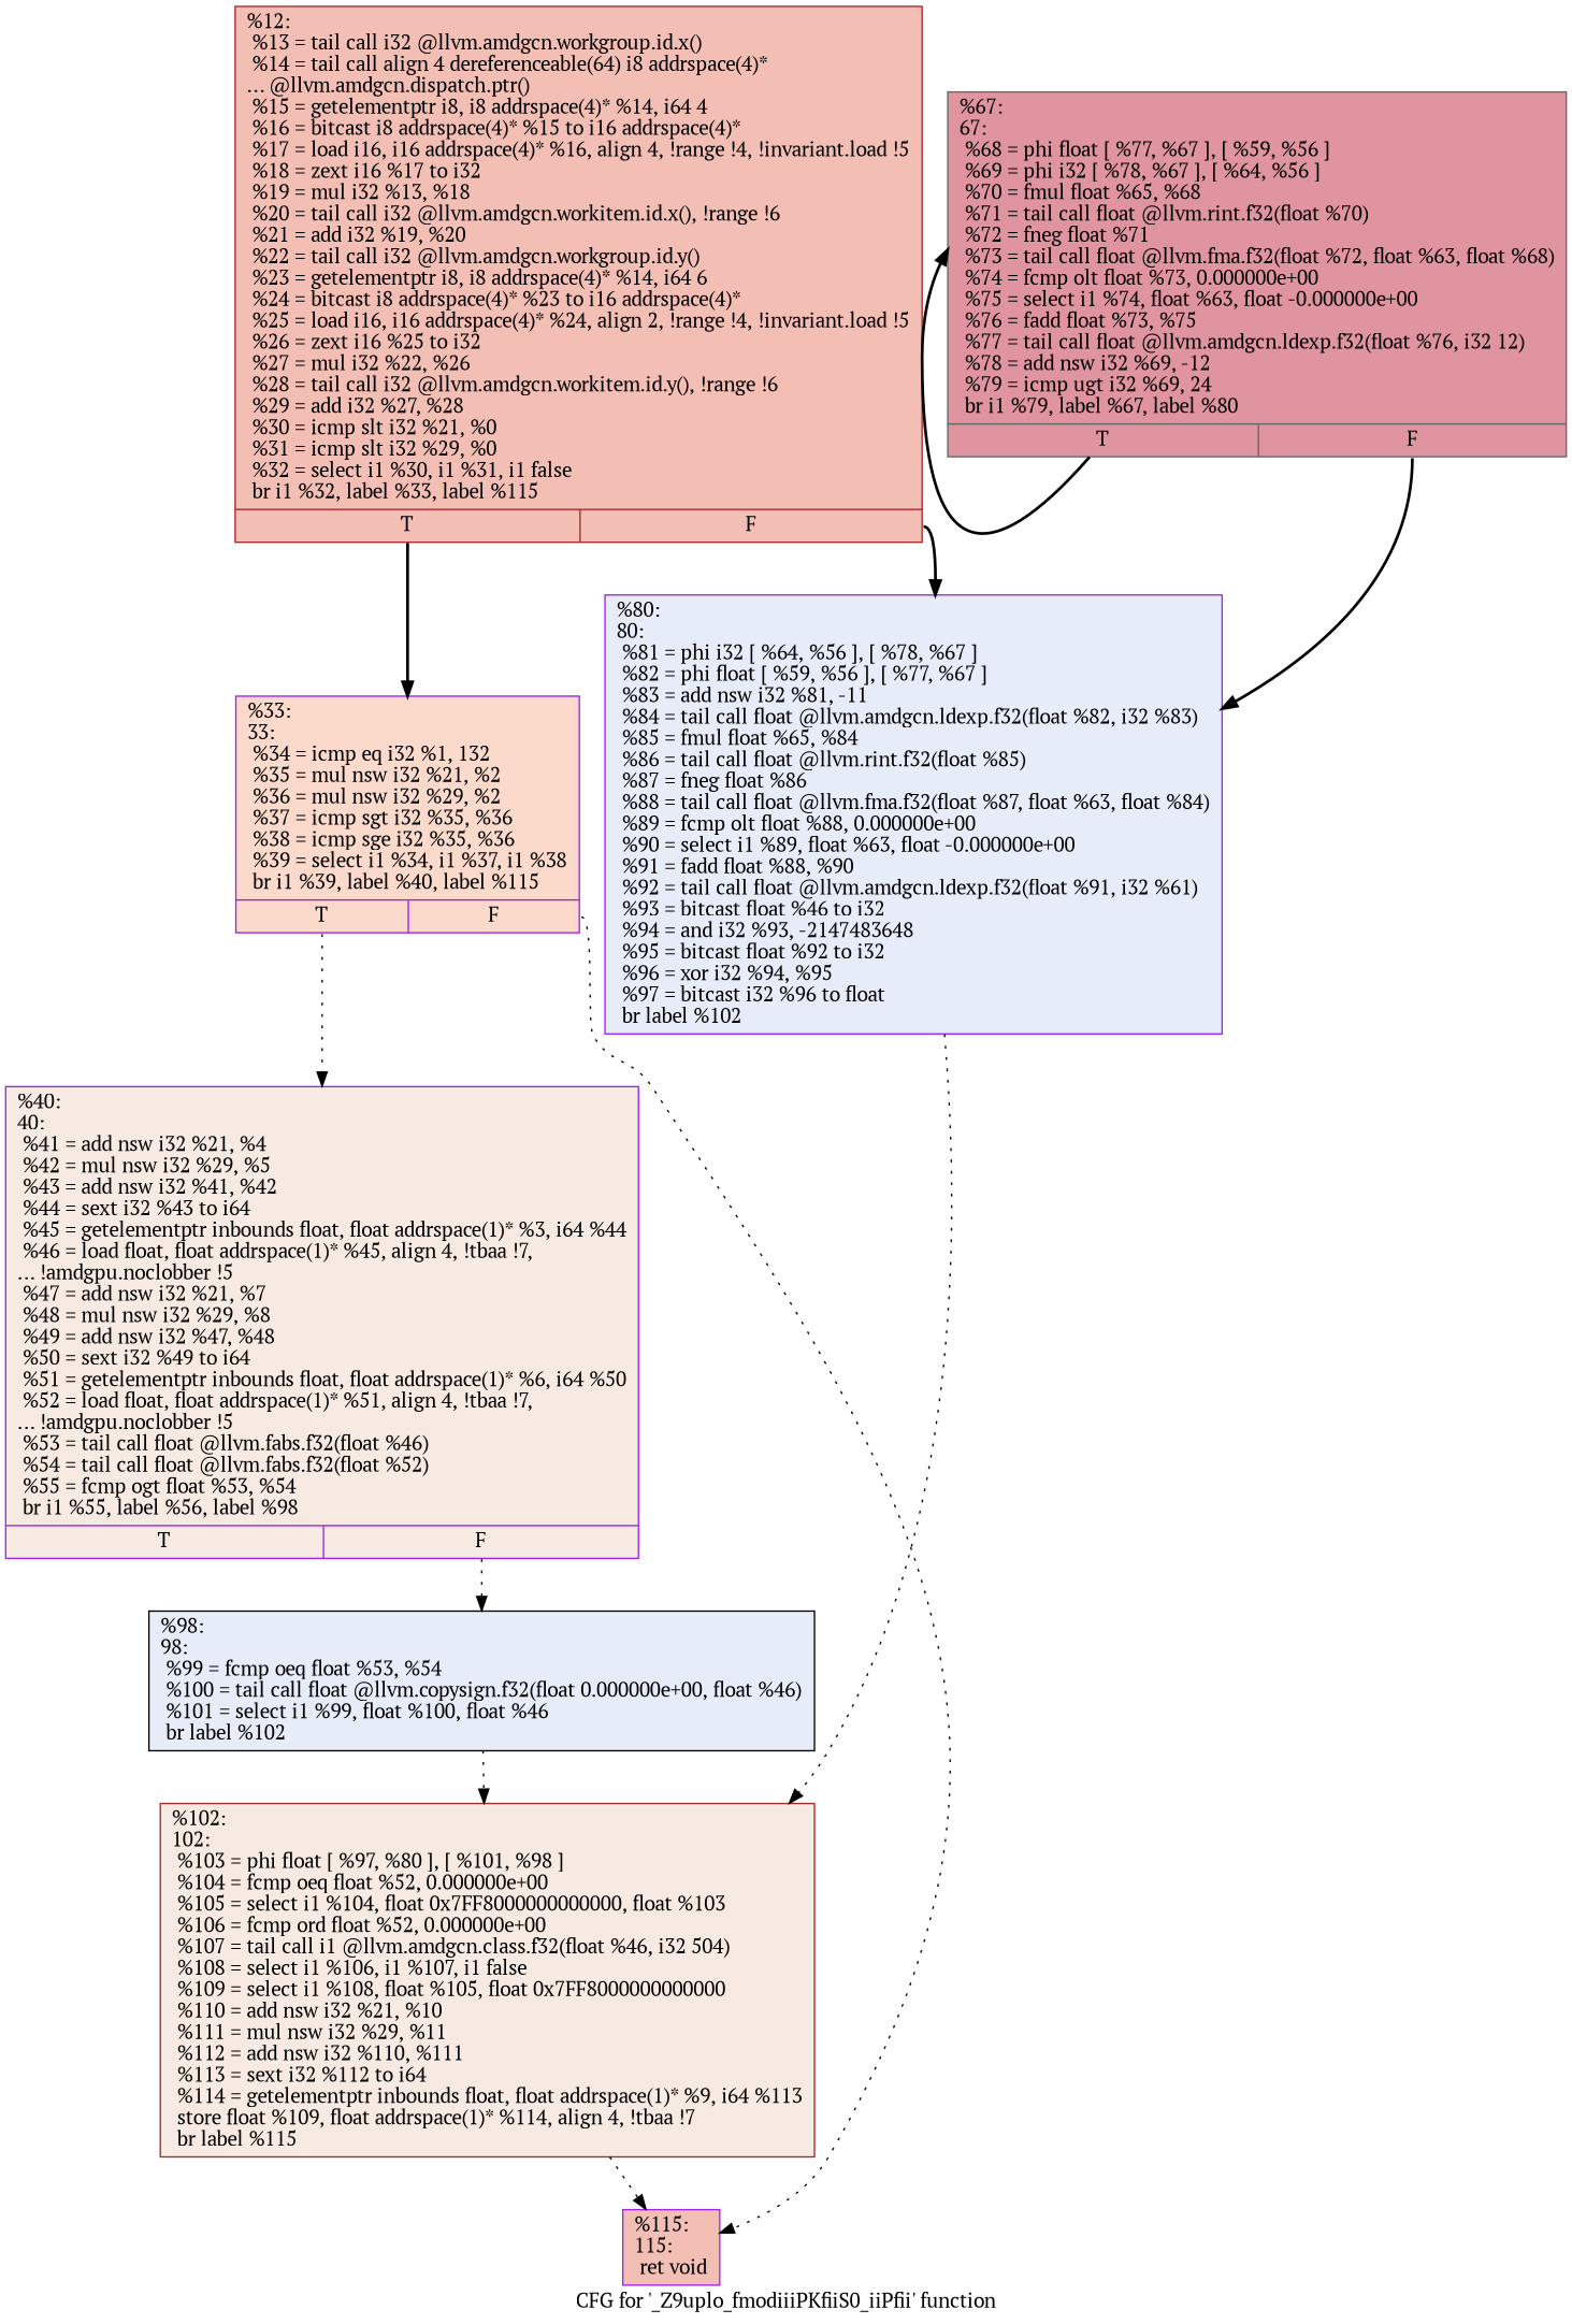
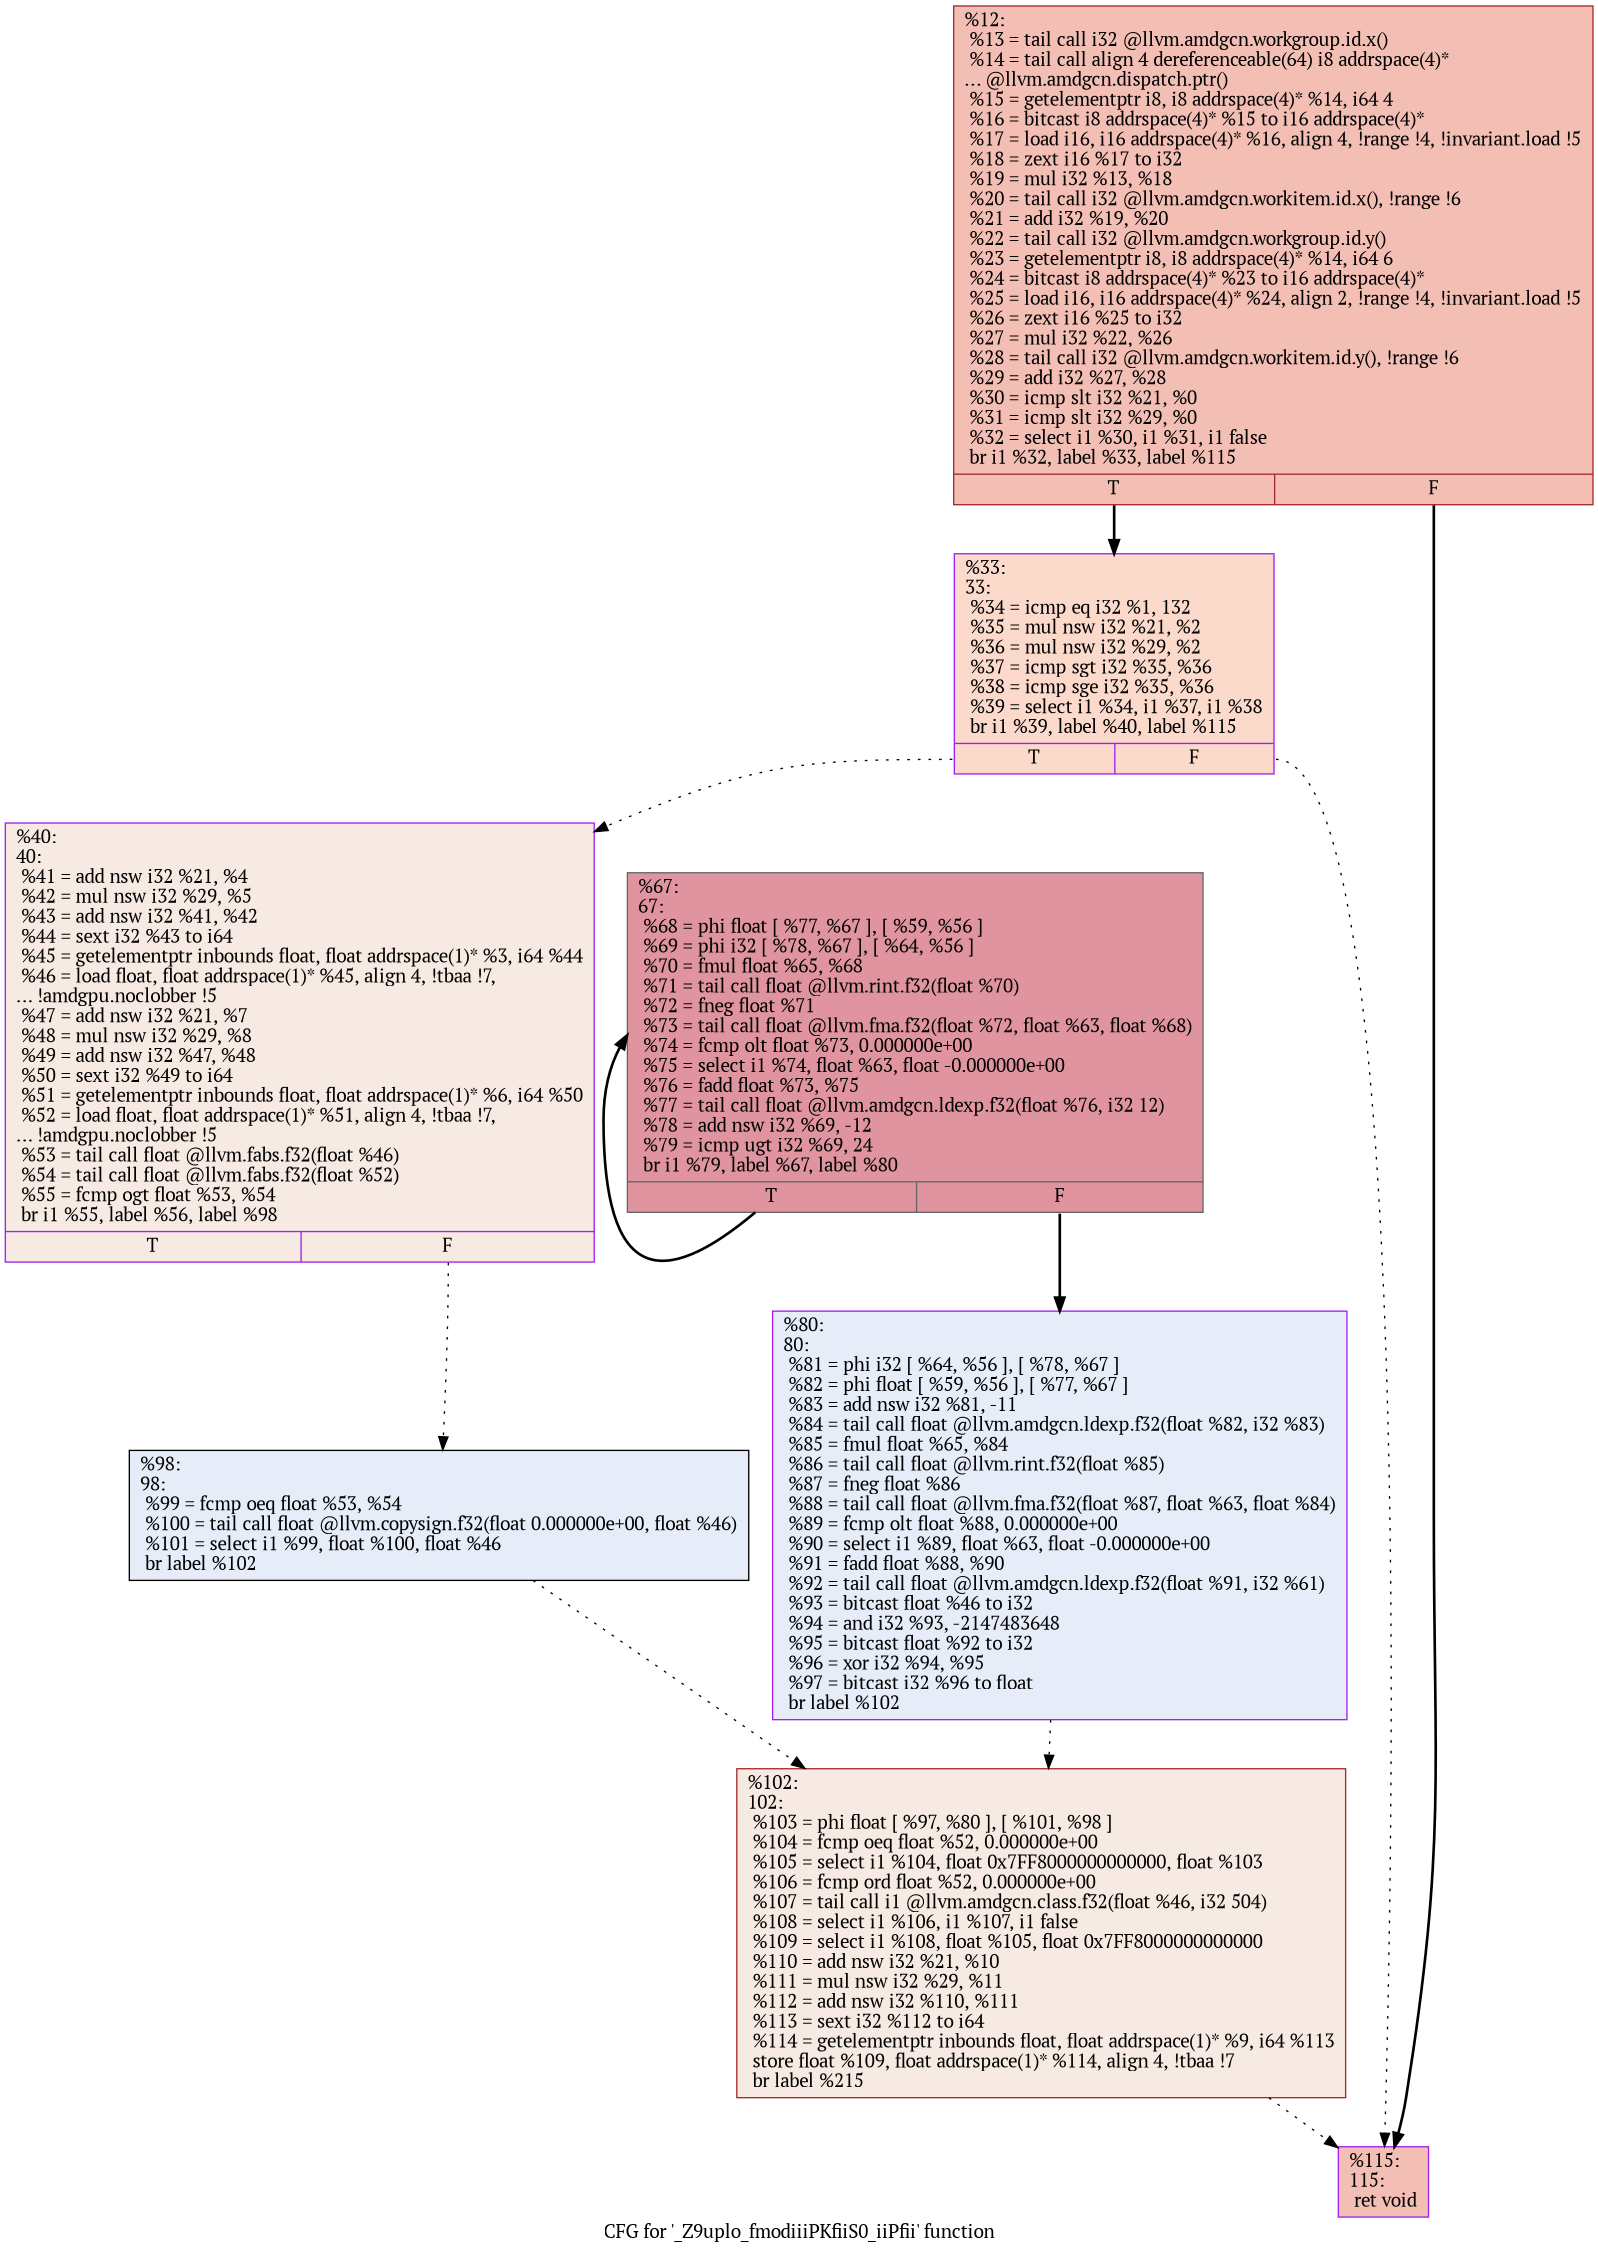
  digraph {
    fontname="PT Serif"
    label="CFG for '_Z9uplo_fmodiiiPKfiiS0_iiPfii' function"
    node [color=purple fillcolor="#e36c5570" fontname="PT Serif" shape=record style=filled]
    edge [fontname="PT Serif" style=dotted tailport=s0]
    n1 [color=brown label="{%12:\l  %13 = tail call i32 @llvm.amdgcn.workgroup.id.x()\l  %14 = tail call align 4 dereferenceable(64) i8 addrspace(4)*\l... @llvm.amdgcn.dispatch.ptr()\l  %15 = getelementptr i8, i8 addrspace(4)* %14, i64 4\l  %16 = bitcast i8 addrspace(4)* %15 to i16 addrspace(4)*\l  %17 = load i16, i16 addrspace(4)* %16, align 4, !range !4, !invariant.load !5\l  %18 = zext i16 %17 to i32\l  %19 = mul i32 %13, %18\l  %20 = tail call i32 @llvm.amdgcn.workitem.id.x(), !range !6\l  %21 = add i32 %19, %20\l  %22 = tail call i32 @llvm.amdgcn.workgroup.id.y()\l  %23 = getelementptr i8, i8 addrspace(4)* %14, i64 6\l  %24 = bitcast i8 addrspace(4)* %23 to i16 addrspace(4)*\l  %25 = load i16, i16 addrspace(4)* %24, align 2, !range !4, !invariant.load !5\l  %26 = zext i16 %25 to i32\l  %27 = mul i32 %22, %26\l  %28 = tail call i32 @llvm.amdgcn.workitem.id.y(), !range !6\l  %29 = add i32 %27, %28\l  %30 = icmp slt i32 %21, %0\l  %31 = icmp slt i32 %29, %0\l  %32 = select i1 %30, i1 %31, i1 false\l  br i1 %32, label %33, label %115\l|{<s0>T|<s1>F}}"]
    n2 [fillcolor="#f7a88970" label="{%33:\l33:                                               \l  %34 = icmp eq i32 %1, 132\l  %35 = mul nsw i32 %21, %2\l  %36 = mul nsw i32 %29, %2\l  %37 = icmp sgt i32 %35, %36\l  %38 = icmp sge i32 %35, %36\l  %39 = select i1 %34, i1 %37, i1 %38\l  br i1 %39, label %40, label %115\l|{<s0>T|<s1>F}}"]
    n3 [label="{%115:\l115:                                              \l  ret void\l}"]
    n4 [fillcolor="#eed0c070" label="{%40:\l40:                                               \l  %41 = add nsw i32 %21, %4\l  %42 = mul nsw i32 %29, %5\l  %43 = add nsw i32 %41, %42\l  %44 = sext i32 %43 to i64\l  %45 = getelementptr inbounds float, float addrspace(1)* %3, i64 %44\l  %46 = load float, float addrspace(1)* %45, align 4, !tbaa !7,\l... !amdgpu.noclobber !5\l  %47 = add nsw i32 %21, %7\l  %48 = mul nsw i32 %29, %8\l  %49 = add nsw i32 %47, %48\l  %50 = sext i32 %49 to i64\l  %51 = getelementptr inbounds float, float addrspace(1)* %6, i64 %50\l  %52 = load float, float addrspace(1)* %51, align 4, !tbaa !7,\l... !amdgpu.noclobber !5\l  %53 = tail call float @llvm.fabs.f32(float %46)\l  %54 = tail call float @llvm.fabs.f32(float %52)\l  %55 = fcmp ogt float %53, %54\l  br i1 %55, label %56, label %98\l|{<s0>T|<s1>F}}"]
    n5 [color=black fillcolor="#c7d7f070" label="{%98:\l98:                                               \l  %99 = fcmp oeq float %53, %54\l  %100 = tail call float @llvm.copysign.f32(float 0.000000e+00, float %46)\l  %101 = select i1 %99, float %100, float %46\l  br label %102\l}"]
-   n6 [color=brown fillcolor="#eed0c070" label="{%102:\l102:                                              \l  %103 = phi float [ %97, %80 ], [ %101, %98 ]\l  %104 = fcmp oeq float %52, 0.000000e+00\l  %105 = select i1 %104, float 0x7FF8000000000000, float %103\l  %106 = fcmp ord float %52, 0.000000e+00\l  %107 = tail call i1 @llvm.amdgcn.class.f32(float %46, i32 504)\l  %108 = select i1 %106, i1 %107, i1 false\l  %109 = select i1 %108, float %105, float 0x7FF8000000000000\l  %110 = add nsw i32 %21, %10\l  %111 = mul nsw i32 %29, %11\l  %112 = add nsw i32 %110, %111\l  %113 = sext i32 %112 to i64\l  %114 = getelementptr inbounds float, float addrspace(1)* %9, i64 %113\l  store float %109, float addrspace(1)* %114, align 4, !tbaa !7\l  br label %115\l}"]
+   n6 [color=brown fillcolor="#eed0c070" label="{%102:\l102:                                              \l  %103 = phi float [ %97, %80 ], [ %101, %98 ]\l  %104 = fcmp oeq float %52, 0.000000e+00\l  %105 = select i1 %104, float 0x7FF8000000000000, float %103\l  %106 = fcmp ord float %52, 0.000000e+00\l  %107 = tail call i1 @llvm.amdgcn.class.f32(float %46, i32 504)\l  %108 = select i1 %106, i1 %107, i1 false\l  %109 = select i1 %108, float %105, float 0x7FF8000000000000\l  %110 = add nsw i32 %21, %10\l  %111 = mul nsw i32 %29, %11\l  %112 = add nsw i32 %110, %111\l  %113 = sext i32 %112 to i64\l  %114 = getelementptr inbounds float, float addrspace(1)* %9, i64 %113\l  store float %109, float addrspace(1)* %114, align 4, !tbaa !7\l  br label %215\l}"]
    n7 [color=gray40 fillcolor="#b70d2870" label="{%67:\l67:                                               \l  %68 = phi float [ %77, %67 ], [ %59, %56 ]\l  %69 = phi i32 [ %78, %67 ], [ %64, %56 ]\l  %70 = fmul float %65, %68\l  %71 = tail call float @llvm.rint.f32(float %70)\l  %72 = fneg float %71\l  %73 = tail call float @llvm.fma.f32(float %72, float %63, float %68)\l  %74 = fcmp olt float %73, 0.000000e+00\l  %75 = select i1 %74, float %63, float -0.000000e+00\l  %76 = fadd float %73, %75\l  %77 = tail call float @llvm.amdgcn.ldexp.f32(float %76, i32 12)\l  %78 = add nsw i32 %69, -12\l  %79 = icmp ugt i32 %69, 24\l  br i1 %79, label %67, label %80\l|{<s0>T|<s1>F}}"]
    n8 [fillcolor="#c7d7f070" label="{%80:\l80:                                               \l  %81 = phi i32 [ %64, %56 ], [ %78, %67 ]\l  %82 = phi float [ %59, %56 ], [ %77, %67 ]\l  %83 = add nsw i32 %81, -11\l  %84 = tail call float @llvm.amdgcn.ldexp.f32(float %82, i32 %83)\l  %85 = fmul float %65, %84\l  %86 = tail call float @llvm.rint.f32(float %85)\l  %87 = fneg float %86\l  %88 = tail call float @llvm.fma.f32(float %87, float %63, float %84)\l  %89 = fcmp olt float %88, 0.000000e+00\l  %90 = select i1 %89, float %63, float -0.000000e+00\l  %91 = fadd float %88, %90\l  %92 = tail call float @llvm.amdgcn.ldexp.f32(float %91, i32 %61)\l  %93 = bitcast float %46 to i32\l  %94 = and i32 %93, -2147483648\l  %95 = bitcast float %92 to i32\l  %96 = xor i32 %94, %95\l  %97 = bitcast i32 %96 to float\l  br label %102\l}"]
    n1 -> n2 [style=bold]
-   n1 -> n8 [style=bold tailport=s1]
+   n1 -> n3 [style=bold tailport=s1]
    n2 -> n3 [tailport=s1]
    n2 -> n4
    n4 -> n5 [tailport=s1]
    n5 -> n6
    n6 -> n3
    n7 -> n7 [style=bold]
    n7 -> n8 [style=bold tailport=s1]
    n8 -> n6
  }
